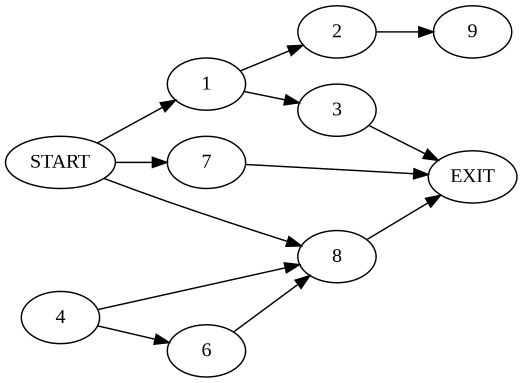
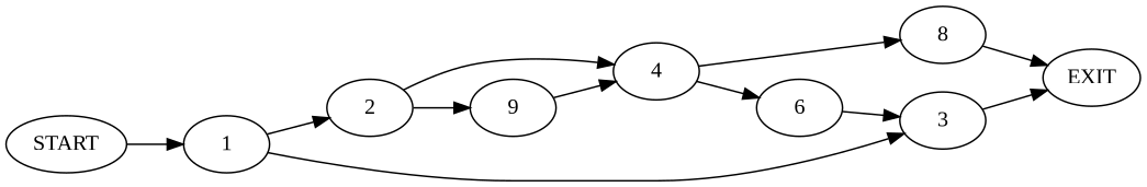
  digraph {
    fontname="Liberation Serif"
    rankdir=LR
    node [fontname="Liberation Serif"]
    edge [fontname="Liberation Serif"]
    n1 [label=START]
    1
-   7
    8
    2
    3
    n7 [label=EXIT]
    4
    n9 [label=9]
    6
    n1 -> 1
-   n1 -> 7
-   n1 -> 8
    1 -> 2
    1 -> 3
-   7 -> n7
    8 -> n7
+   2 -> 4
    2 -> n9
    3 -> n7
    4 -> 8
    4 -> 6
-   6 -> 8
+   n9 -> 4
+   6 -> 3
  }
